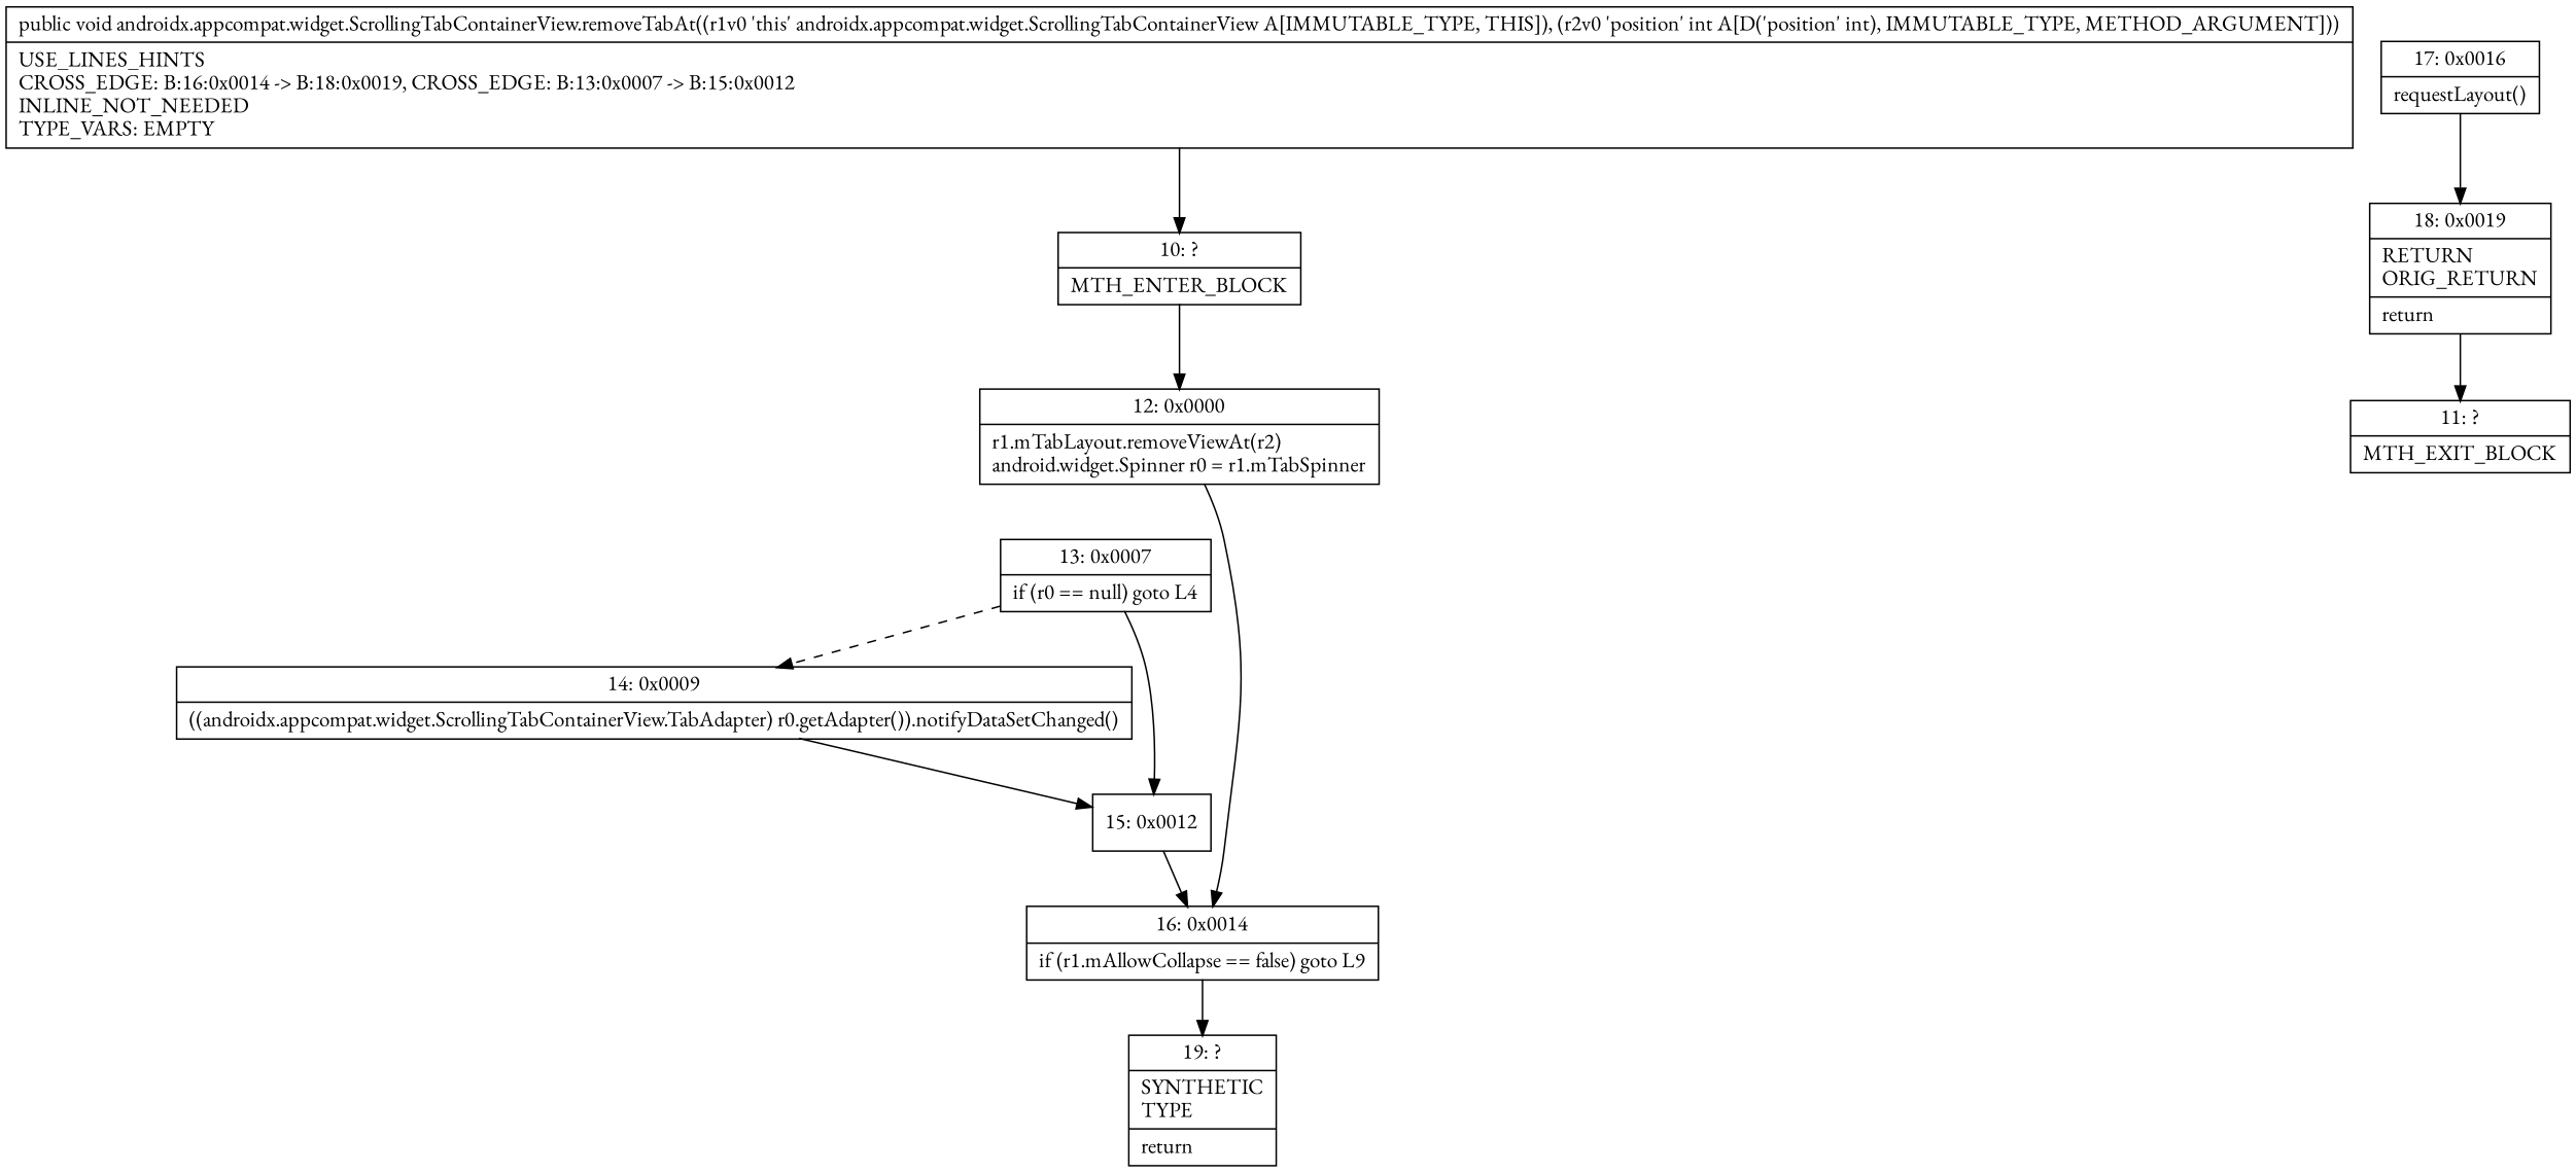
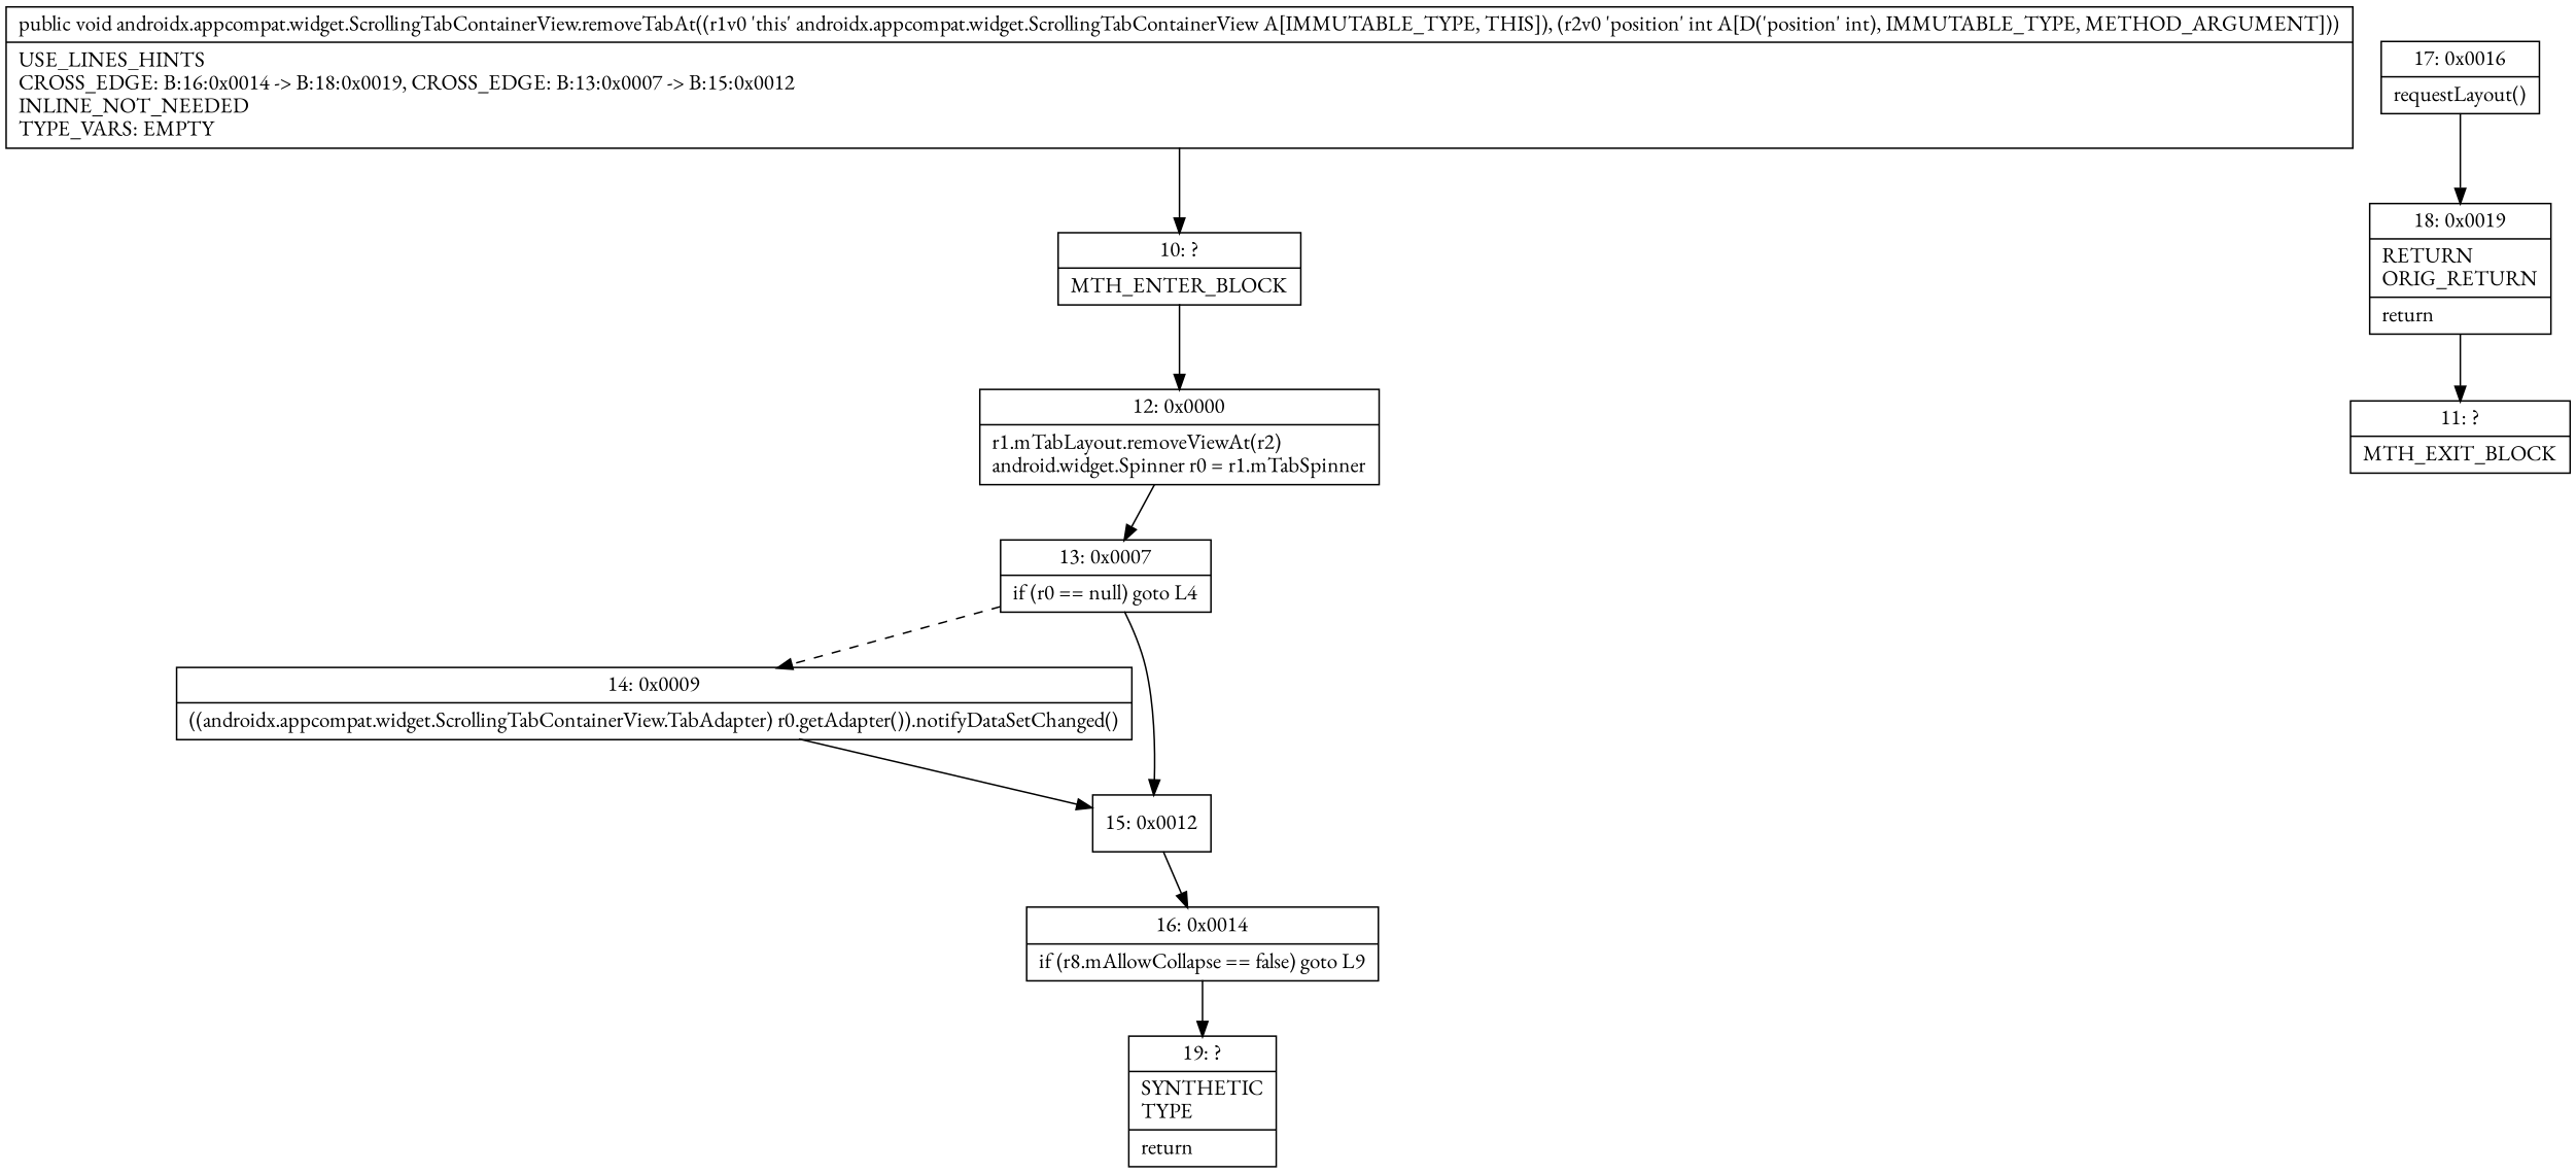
  digraph {
    fontname="EB Garamond"
    node [fontname="EB Garamond" shape=record]
    edge [fontname="EB Garamond"]
    n1 [label="{10\:\ ?|MTH_ENTER_BLOCK\l}"]
    n2 [label="{12\:\ 0x0000|r1.mTabLayout.removeViewAt(r2)\landroid.widget.Spinner r0 = r1.mTabSpinner\l}"]
    n3 [label="{13\:\ 0x0007|if (r0 == null) goto L4\l}"]
    n4 [label="{14\:\ 0x0009|((androidx.appcompat.widget.ScrollingTabContainerView.TabAdapter) r0.getAdapter()).notifyDataSetChanged()\l}"]
    n5 [label="{15\:\ 0x0012}"]
-   n6 [label="{16\:\ 0x0014|if (r1.mAllowCollapse == false) goto L9\l}"]
+   n6 [label="{16\:\ 0x0014|if (r8.mAllowCollapse == false) goto L9\l}"]
    n7 [label="{19\:\ ?|SYNTHETIC\lTYPE\l|return\l}"]
    n8 [label="{17\:\ 0x0016|requestLayout()\l}"]
    n9 [label="{18\:\ 0x0019|RETURN\lORIG_RETURN\l|return\l}"]
    n10 [label="{11\:\ ?|MTH_EXIT_BLOCK\l}"]
    n11 [label="{public void androidx.appcompat.widget.ScrollingTabContainerView.removeTabAt((r1v0 'this' androidx.appcompat.widget.ScrollingTabContainerView A[IMMUTABLE_TYPE, THIS]), (r2v0 'position' int A[D('position' int), IMMUTABLE_TYPE, METHOD_ARGUMENT]))  | USE_LINES_HINTS\lCROSS_EDGE: B:16:0x0014 \-\> B:18:0x0019, CROSS_EDGE: B:13:0x0007 \-\> B:15:0x0012\lINLINE_NOT_NEEDED\lTYPE_VARS: EMPTY\l}"]
    n1 -> n2
-   n2 -> n6
+   n2 -> n3
    n3 -> n4 [style=dashed]
    n3 -> n5
    n4 -> n5
    n5 -> n6
    n6 -> n7
    n8 -> n9
    n9 -> n10
    n11 -> n1
  }
